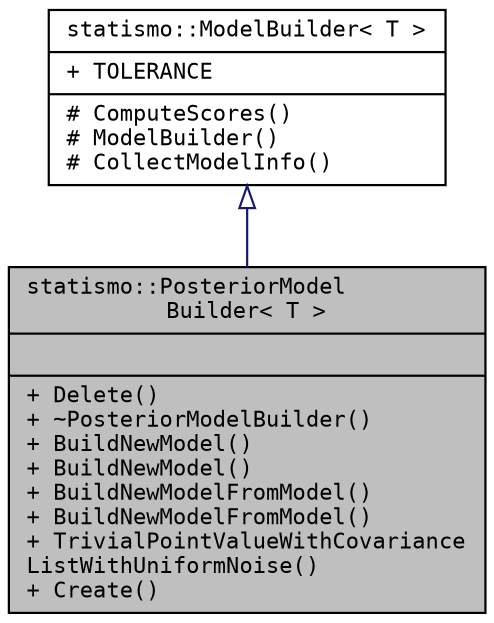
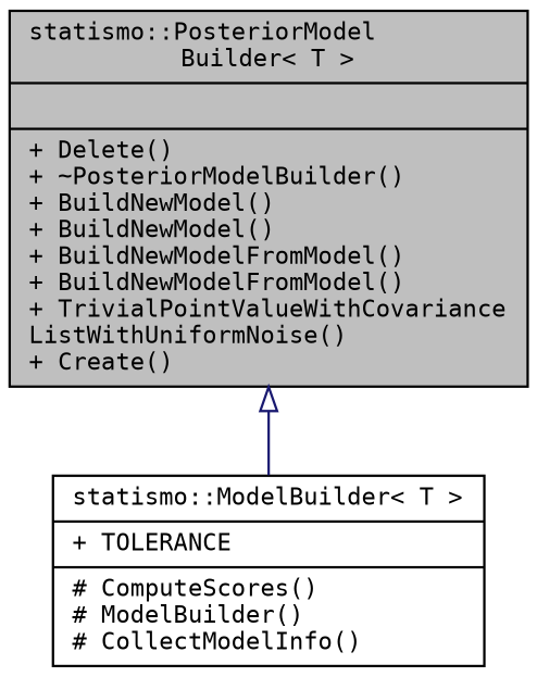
  digraph {
    fontname="DejaVu Sans Mono"
    node [color=black fontname="DejaVu Sans Mono" fontsize=10 shape=record style=filled]
    n1 [fillcolor=grey75 fontcolor=black height=0.2 label="{statismo::PosteriorModel\lBuilder\< T \>\n||+ Delete()\l+ ~PosteriorModelBuilder()\l+ BuildNewModel()\l+ BuildNewModel()\l+ BuildNewModelFromModel()\l+ BuildNewModelFromModel()\l+ TrivialPointValueWithCovariance\lListWithUniformNoise()\l+ Create()\l}" width=0.4]
    n2 [fillcolor=white height=0.2 label="{statismo::ModelBuilder\< T \>\n|+ TOLERANCE\l|# ComputeScores()\l# ModelBuilder()\l# CollectModelInfo()\l}" width=0.4]
-   n2 -> n1 [arrowtail=onormal color=midnightblue dir=back fontname="DejaVu Sans Mono" fontsize=10 labelfontname="FreeSans.ttf" labelfontsize=10 style=solid]
+   n1 -> n2 [arrowtail=onormal color=midnightblue dir=back fontname="DejaVu Sans Mono" fontsize=10 labelfontname="FreeSans.ttf" labelfontsize=10 style=solid]
  }
